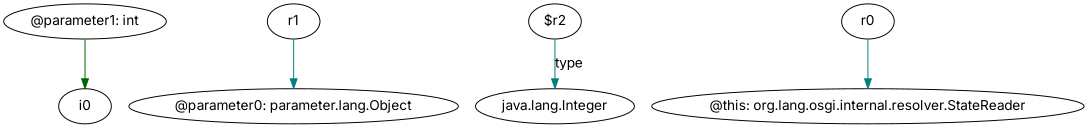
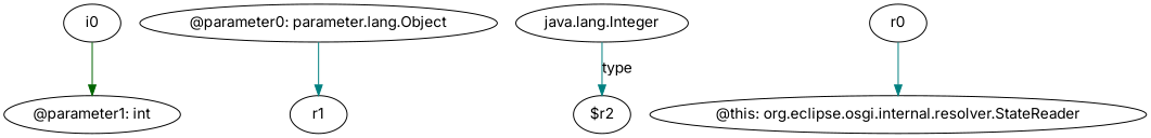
  digraph {
    fontname=Inter
    node [fontname=Inter]
    edge [color=teal fontname=Inter]
    n1 [label="@parameter1: int"]
    n2 [label=i0]
    n3 [label="@parameter0: parameter.lang.Object"]
    n4 [label=r1]
    n5 [label="java.lang.Integer"]
    n6 [label="$r2"]
-   n7 [label="@this: org.lang.osgi.internal.resolver.StateReader"]
+   n7 [label="@this: org.eclipse.osgi.internal.resolver.StateReader"]
    n8 [label=r0]
-   n1 -> n2 [color=darkgreen]
-   n4 -> n3
-   n6 -> n5 [label=type]
+   n2 -> n1 [color=darkgreen]
+   n3 -> n4
+   n5 -> n6 [label=type]
    n8 -> n7
  }
